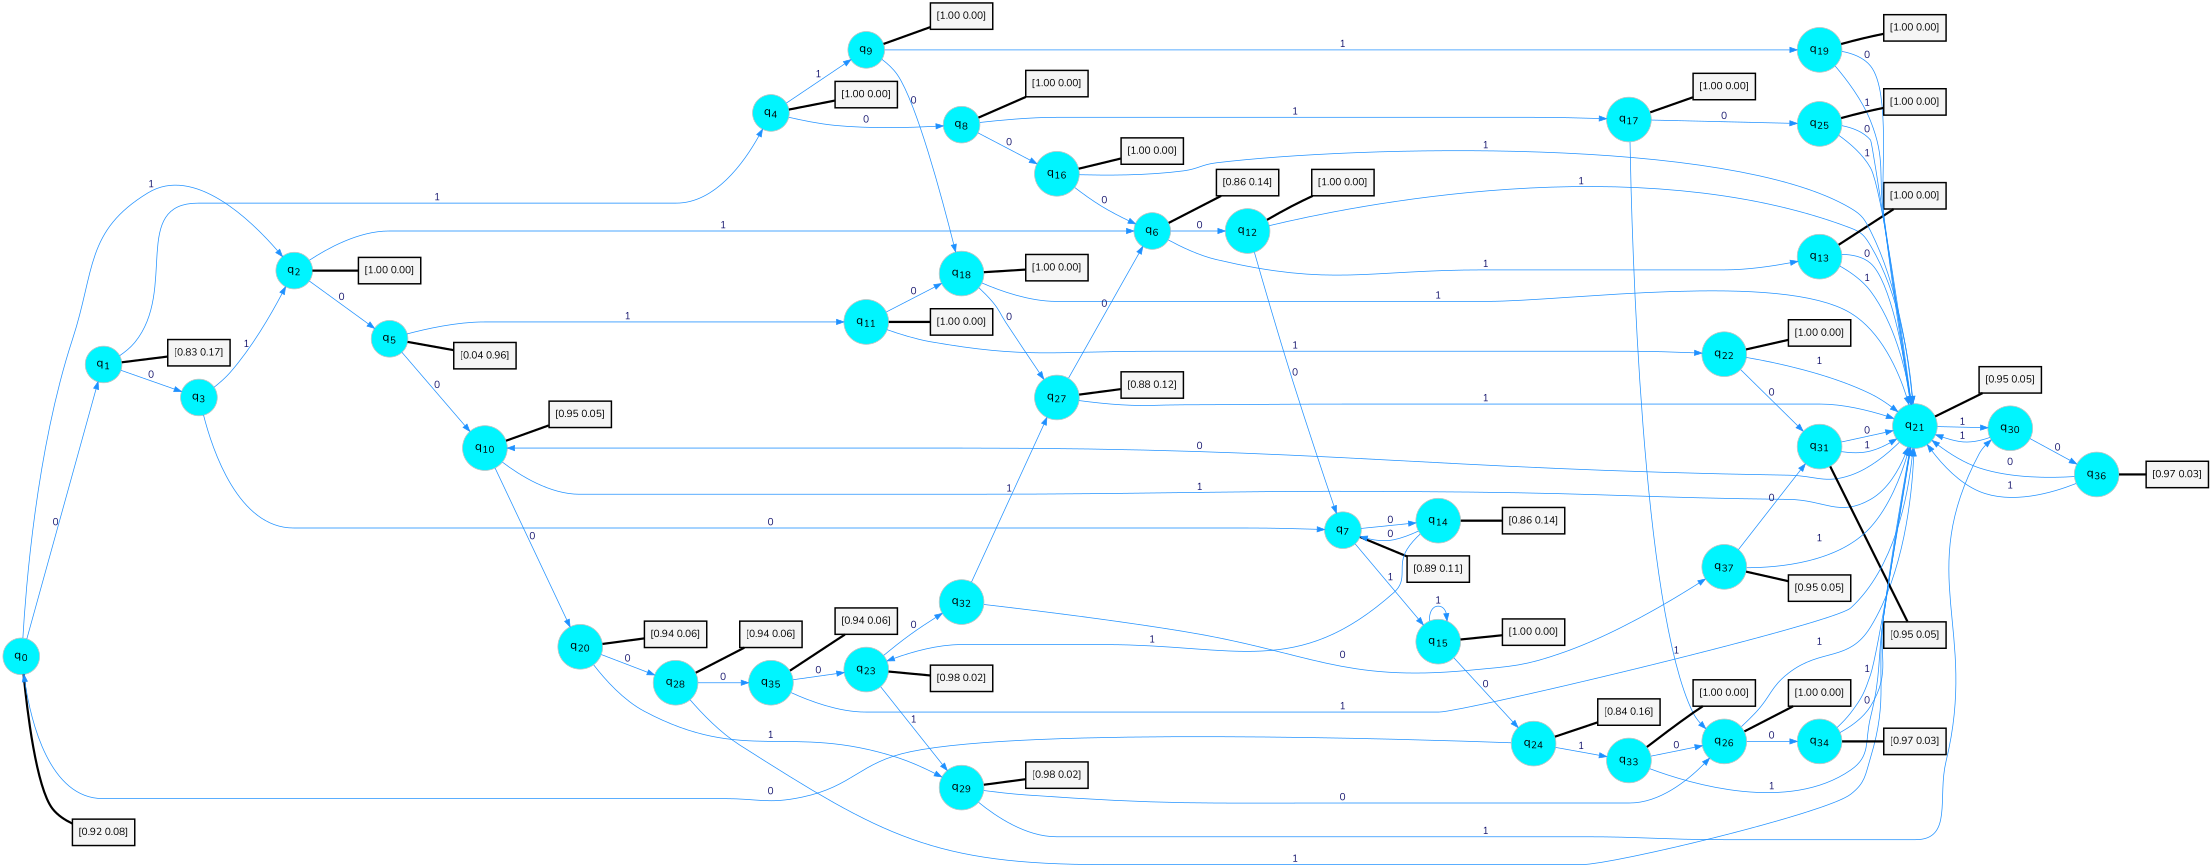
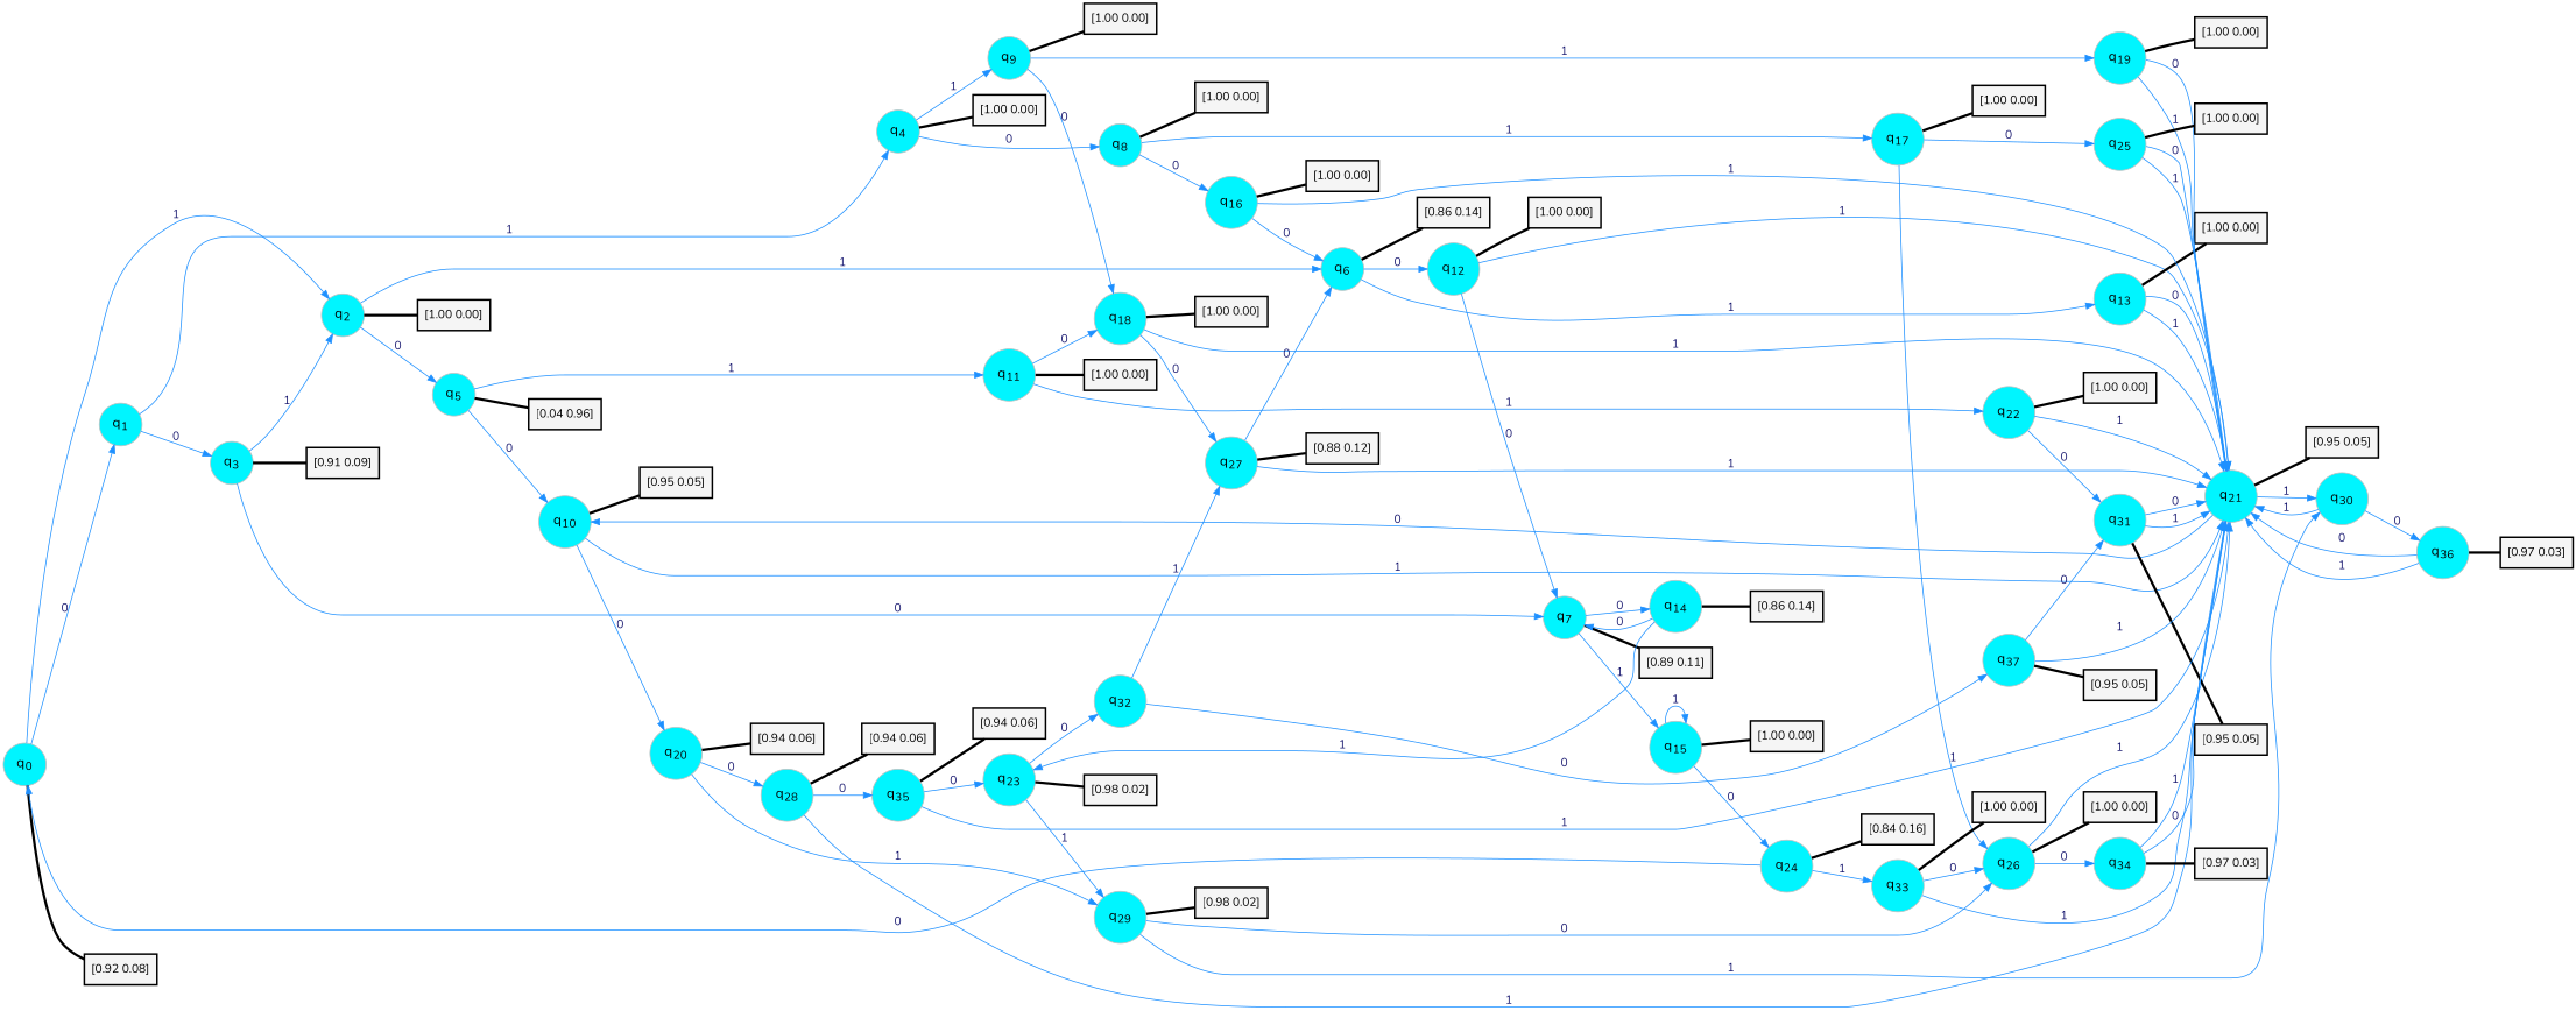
  digraph {
    fontname=Nunito
    rankdir=LR
    node [color=gray fillcolor=turquoise1 fontcolor=black fontname=Nunito fontsize=16 fontweight=bold shape=circle style=filled]
    edge [arrowsize=1 color=dodgerblue1 fontcolor=midnightblue fontname=Nunito fontweight=bold penwidth=1 style=solid weight=20]
    n1 [label=<q<SUB>0</SUB>>]
    n2 [label=<q<SUB>1</SUB>>]
    n3 [label=<q<SUB>2</SUB>>]
    n4 [color=black fillcolor=whitesmoke fontsize=14 label="[0.92 0.08]" penwidth=2 shape=box]
    n5 [label=<q<SUB>3</SUB>>]
    n6 [label=<q<SUB>4</SUB>>]
-   n7 [color=black fillcolor=whitesmoke fontsize=14 label="[0.83 0.17]" penwidth=2 shape=box]
    n8 [label=<q<SUB>5</SUB>>]
    n9 [label=<q<SUB>6</SUB>>]
    n10 [color=black fillcolor=whitesmoke fontsize=14 label="[1.00 0.00]" penwidth=2 shape=box]
    n11 [label=<q<SUB>7</SUB>>]
+   n12 [color=black fillcolor=whitesmoke fontsize=14 label="[0.91 0.09]" penwidth=2 shape=box]
    n13 [label=<q<SUB>8</SUB>>]
    n14 [label=<q<SUB>9</SUB>>]
    n15 [color=black fillcolor=whitesmoke fontsize=14 label="[1.00 0.00]" penwidth=2 shape=box]
    n16 [label=<q<SUB>10</SUB>>]
    n17 [label=<q<SUB>11</SUB>>]
    n18 [color=black fillcolor=whitesmoke fontsize=14 label="[0.04 0.96]" penwidth=2 shape=box]
    n19 [label=<q<SUB>12</SUB>>]
    n20 [label=<q<SUB>13</SUB>>]
    n21 [color=black fillcolor=whitesmoke fontsize=14 label="[0.86 0.14]" penwidth=2 shape=box]
    n22 [label=<q<SUB>14</SUB>>]
    n23 [label=<q<SUB>15</SUB>>]
    n24 [color=black fillcolor=whitesmoke fontsize=14 label="[0.89 0.11]" penwidth=2 shape=box]
    n25 [label=<q<SUB>16</SUB>>]
    n26 [label=<q<SUB>17</SUB>>]
    n27 [color=black fillcolor=whitesmoke fontsize=14 label="[1.00 0.00]" penwidth=2 shape=box]
    n28 [label=<q<SUB>18</SUB>>]
    n29 [label=<q<SUB>19</SUB>>]
    n30 [color=black fillcolor=whitesmoke fontsize=14 label="[1.00 0.00]" penwidth=2 shape=box]
    n31 [label=<q<SUB>20</SUB>>]
    n32 [label=<q<SUB>21</SUB>>]
    n33 [color=black fillcolor=whitesmoke fontsize=14 label="[0.95 0.05]" penwidth=2 shape=box]
    n34 [label=<q<SUB>22</SUB>>]
    n35 [color=black fillcolor=whitesmoke fontsize=14 label="[1.00 0.00]" penwidth=2 shape=box]
    n36 [color=black fillcolor=whitesmoke fontsize=14 label="[1.00 0.00]" penwidth=2 shape=box]
    n37 [color=black fillcolor=whitesmoke fontsize=14 label="[1.00 0.00]" penwidth=2 shape=box]
    n38 [label=<q<SUB>23</SUB>>]
    n39 [color=black fillcolor=whitesmoke fontsize=14 label="[0.86 0.14]" penwidth=2 shape=box]
    n40 [label=<q<SUB>24</SUB>>]
    n41 [color=black fillcolor=whitesmoke fontsize=14 label="[1.00 0.00]" penwidth=2 shape=box]
    n42 [color=black fillcolor=whitesmoke fontsize=14 label="[1.00 0.00]" penwidth=2 shape=box]
    n43 [label=<q<SUB>25</SUB>>]
    n44 [label=<q<SUB>26</SUB>>]
    n45 [color=black fillcolor=whitesmoke fontsize=14 label="[1.00 0.00]" penwidth=2 shape=box]
    n46 [label=<q<SUB>27</SUB>>]
    n47 [color=black fillcolor=whitesmoke fontsize=14 label="[1.00 0.00]" penwidth=2 shape=box]
    n48 [color=black fillcolor=whitesmoke fontsize=14 label="[1.00 0.00]" penwidth=2 shape=box]
    n49 [label=<q<SUB>28</SUB>>]
    n50 [label=<q<SUB>29</SUB>>]
    n51 [color=black fillcolor=whitesmoke fontsize=14 label="[0.94 0.06]" penwidth=2 shape=box]
    n52 [label=<q<SUB>30</SUB>>]
    n53 [color=black fillcolor=whitesmoke fontsize=14 label="[0.95 0.05]" penwidth=2 shape=box]
    n54 [label=<q<SUB>31</SUB>>]
    n55 [color=black fillcolor=whitesmoke fontsize=14 label="[1.00 0.00]" penwidth=2 shape=box]
    n56 [label=<q<SUB>32</SUB>>]
    n57 [color=black fillcolor=whitesmoke fontsize=14 label="[0.98 0.02]" penwidth=2 shape=box]
    n58 [label=<q<SUB>33</SUB>>]
    n59 [color=black fillcolor=whitesmoke fontsize=14 label="[0.84 0.16]" penwidth=2 shape=box]
    n60 [color=black fillcolor=whitesmoke fontsize=14 label="[1.00 0.00]" penwidth=2 shape=box]
    n61 [label=<q<SUB>34</SUB>>]
    n62 [color=black fillcolor=whitesmoke fontsize=14 label="[1.00 0.00]" penwidth=2 shape=box]
    n63 [color=black fillcolor=whitesmoke fontsize=14 label="[0.88 0.12]" penwidth=2 shape=box]
    n64 [label=<q<SUB>35</SUB>>]
    n65 [color=black fillcolor=whitesmoke fontsize=14 label="[0.94 0.06]" penwidth=2 shape=box]
    n66 [color=black fillcolor=whitesmoke fontsize=14 label="[0.98 0.02]" penwidth=2 shape=box]
    n67 [label=<q<SUB>36</SUB>>]
    n68 [color=black fillcolor=whitesmoke fontsize=14 label="[0.95 0.05]" penwidth=2 shape=box]
    n69 [label=<q<SUB>37</SUB>>]
    n70 [color=black fillcolor=whitesmoke fontsize=14 label="[1.00 0.00]" penwidth=2 shape=box]
    n71 [color=black fillcolor=whitesmoke fontsize=14 label="[0.97 0.03]" penwidth=2 shape=box]
    n72 [color=black fillcolor=whitesmoke fontsize=14 label="[0.94 0.06]" penwidth=2 shape=box]
    n73 [color=black fillcolor=whitesmoke fontsize=14 label="[0.97 0.03]" penwidth=2 shape=box]
    n74 [color=black fillcolor=whitesmoke fontsize=14 label="[0.95 0.05]" penwidth=2 shape=box]
    n1 -> n2 [label=0]
    n1 -> n3 [label=1]
    n1 -> n4 [arrowhead=none color=black penwidth=3]
    n2 -> n5 [label=0]
    n2 -> n6 [label=1]
-   n2 -> n7 [arrowhead=none color=black penwidth=3]
    n3 -> n8 [label=0]
    n3 -> n9 [label=1]
    n3 -> n10 [arrowhead=none color=black penwidth=3]
    n5 -> n3 [label=1]
    n5 -> n11 [label=0]
+   n5 -> n12 [arrowhead=none color=black penwidth=3]
    n6 -> n13 [label=0]
    n6 -> n14 [label=1]
    n6 -> n15 [arrowhead=none color=black penwidth=3]
    n8 -> n16 [label=0]
    n8 -> n17 [label=1]
    n8 -> n18 [arrowhead=none color=black penwidth=3]
    n9 -> n19 [label=0]
    n9 -> n20 [label=1]
    n9 -> n21 [arrowhead=none color=black penwidth=3]
    n11 -> n22 [label=0]
    n11 -> n23 [label=1]
    n11 -> n24 [arrowhead=none color=black penwidth=3]
    n13 -> n25 [label=0]
    n13 -> n26 [label=1]
    n13 -> n27 [arrowhead=none color=black penwidth=3]
    n14 -> n28 [label=0]
    n14 -> n29 [label=1]
    n14 -> n30 [arrowhead=none color=black penwidth=3]
    n16 -> n31 [label=0]
    n16 -> n32 [label=1]
    n16 -> n33 [arrowhead=none color=black penwidth=3]
    n17 -> n28 [label=0]
    n17 -> n34 [label=1]
    n17 -> n35 [arrowhead=none color=black penwidth=3]
    n19 -> n11 [label=0]
    n19 -> n32 [label=1]
    n19 -> n36 [arrowhead=none color=black penwidth=3]
    n20 -> n32 [label=0]
    n20 -> n32 [label=1]
    n20 -> n37 [arrowhead=none color=black penwidth=3]
    n22 -> n11 [label=0]
    n22 -> n38 [label=1]
    n22 -> n39 [arrowhead=none color=black penwidth=3]
    n23 -> n23 [label=1]
    n23 -> n40 [label=0]
    n23 -> n41 [arrowhead=none color=black penwidth=3]
    n25 -> n9 [label=0]
    n25 -> n32 [label=1]
    n25 -> n42 [arrowhead=none color=black penwidth=3]
    n26 -> n43 [label=0]
    n26 -> n44 [label=1]
    n26 -> n45 [arrowhead=none color=black penwidth=3]
    n28 -> n32 [label=1]
    n28 -> n46 [label=0]
    n28 -> n47 [arrowhead=none color=black penwidth=3]
    n29 -> n32 [label=0]
    n29 -> n32 [label=1]
    n29 -> n48 [arrowhead=none color=black penwidth=3]
    n31 -> n49 [label=0]
    n31 -> n50 [label=1]
    n31 -> n51 [arrowhead=none color=black penwidth=3]
    n32 -> n16 [label=0]
    n32 -> n52 [label=1]
    n32 -> n53 [arrowhead=none color=black penwidth=3]
    n34 -> n32 [label=1]
    n34 -> n54 [label=0]
    n34 -> n55 [arrowhead=none color=black penwidth=3]
    n38 -> n50 [label=1]
    n38 -> n56 [label=0]
    n38 -> n57 [arrowhead=none color=black penwidth=3]
    n40 -> n1 [label=0]
    n40 -> n58 [label=1]
    n40 -> n59 [arrowhead=none color=black penwidth=3]
    n43 -> n32 [label=0]
    n43 -> n32 [label=1]
    n43 -> n60 [arrowhead=none color=black penwidth=3]
    n44 -> n32 [label=1]
    n44 -> n61 [label=0]
    n44 -> n62 [arrowhead=none color=black penwidth=3]
    n46 -> n9 [label=0]
    n46 -> n32 [label=1]
    n46 -> n63 [arrowhead=none color=black penwidth=3]
    n49 -> n32 [label=1]
    n49 -> n64 [label=0]
    n49 -> n65 [arrowhead=none color=black penwidth=3]
    n50 -> n44 [label=0]
    n50 -> n52 [label=1]
    n50 -> n66 [arrowhead=none color=black penwidth=3]
    n52 -> n32 [label=1]
    n52 -> n67 [label=0]
    n54 -> n32 [label=0]
    n54 -> n32 [label=1]
    n54 -> n68 [arrowhead=none color=black penwidth=3]
    n56 -> n46 [label=1]
    n56 -> n69 [label=0]
    n58 -> n32 [label=1]
    n58 -> n44 [label=0]
    n58 -> n70 [arrowhead=none color=black penwidth=3]
    n61 -> n32 [label=0]
    n61 -> n32 [label=1]
    n61 -> n71 [arrowhead=none color=black penwidth=3]
    n64 -> n32 [label=1]
    n64 -> n38 [label=0]
    n64 -> n72 [arrowhead=none color=black penwidth=3]
    n67 -> n32 [label=0]
    n67 -> n32 [label=1]
    n67 -> n73 [arrowhead=none color=black penwidth=3]
    n69 -> n32 [label=1]
    n69 -> n54 [label=0]
    n69 -> n74 [arrowhead=none color=black penwidth=3]
  }
